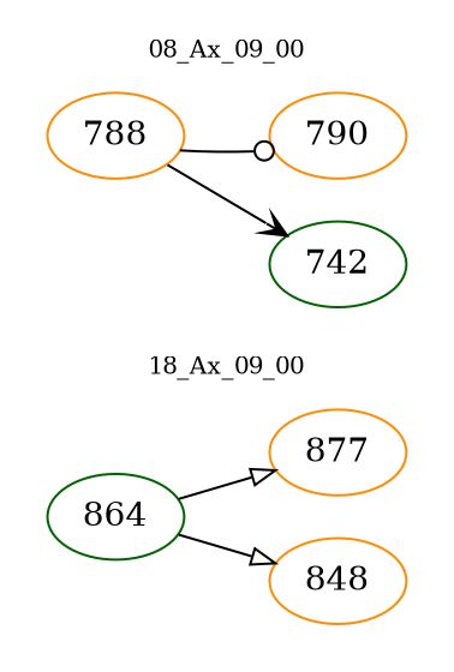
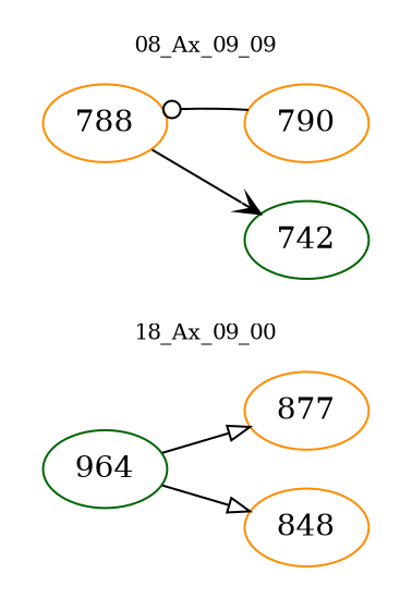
  digraph {
    rankdir=LR
    node [color=darkorange]
    edge [arrowhead=onormal color=black]
-   n1 [color=darkgreen label=864]
+   n1 [color=darkgreen label=964]
    n2 [label=848]
    n3 [label=877]
    n4 [label=788]
    n5 [color=darkgreen label=742]
    n6 [label=790]
    subgraph cluster_1 {
      color=white
      fontsize=10
      label="18_Ax_09_00"
      n1
      n2
      n3
    }
    subgraph cluster_2 {
      color=white
      fontsize=10
-     label="08_Ax_09_00"
+     label="08_Ax_09_09"
      n4
      n5
      n6
    }
    n1 -> n2
    n1 -> n3
    n4 -> n5 [arrowhead=vee]
-   n4 -> n6 [arrowhead=odot]
+   n6 -> n4 [arrowhead=odot]
  }
